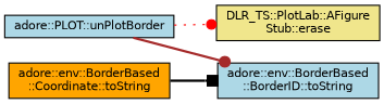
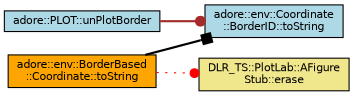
  digraph {
    rankdir=LR
    node [color=black fillcolor=lightblue fontname=Helvetica fontsize=10 shape=record style=filled]
    edge [arrowhead=dot fontname=Helvetica fontsize=10 labelfontname=Helvetica labelfontsize=10 style=bold]
    n1 [fontcolor=black height=0.2 label="adore::PLOT::unPlotBorder" width=0.4]
    n2 [fillcolor=khaki height=0.2 label="DLR_TS::PlotLab::AFigure\lStub::erase" width=0.4]
-   n3 [height=0.2 label="adore::env::BorderBased\l::BorderID::toString" width=0.4]
+   n3 [height=0.2 label="adore::env::Coordinate\l::BorderID::toString" width=0.4]
    n4 [fillcolor=orange height=0.2 label="adore::env::BorderBased\l::Coordinate::toString" width=0.4]
-   n1 -> n2 [color=red style=dotted]
+   n4 -> n2 [color=red style=dotted]
    n1 -> n3 [color=brown]
    n4 -> n3 [arrowhead=box color=black]
  }
